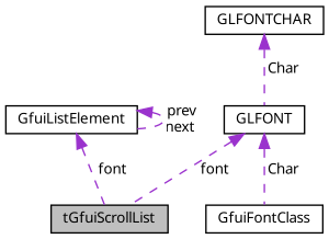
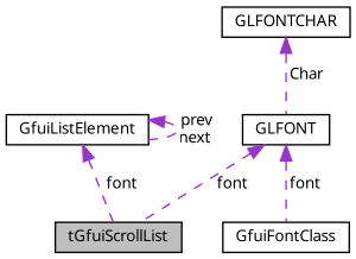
  digraph {
    fontname="Noto Sans"
    node [color=black fillcolor=white fontname="Noto Sans" fontsize=10 shape=record style=filled]
    edge [color=darkorchid3 dir=back fontname="Noto Sans" fontsize=10 labelfontname=Helvetica labelfontsize=10 style=dashed]
    n1 [fillcolor=grey75 fontcolor=black height=0.2 label=tGfuiScrollList width=0.4]
    n2 [height=0.2 label=GfuiListElement width=0.4]
    n3 [height=0.2 label=GfuiFontClass width=0.4]
    n4 [height=0.2 label=GLFONT width=0.4]
    n5 [height=0.2 label=GLFONTCHAR width=0.4]
    n2 -> n1 [label=" font"]
    n2 -> n2 [label=" prev\nnext"]
    n4 -> n1 [label=" font"]
-   n4 -> n3 [label=" Char"]
+   n4 -> n3 [label=" font"]
    n5 -> n4 [label=" Char"]
  }
